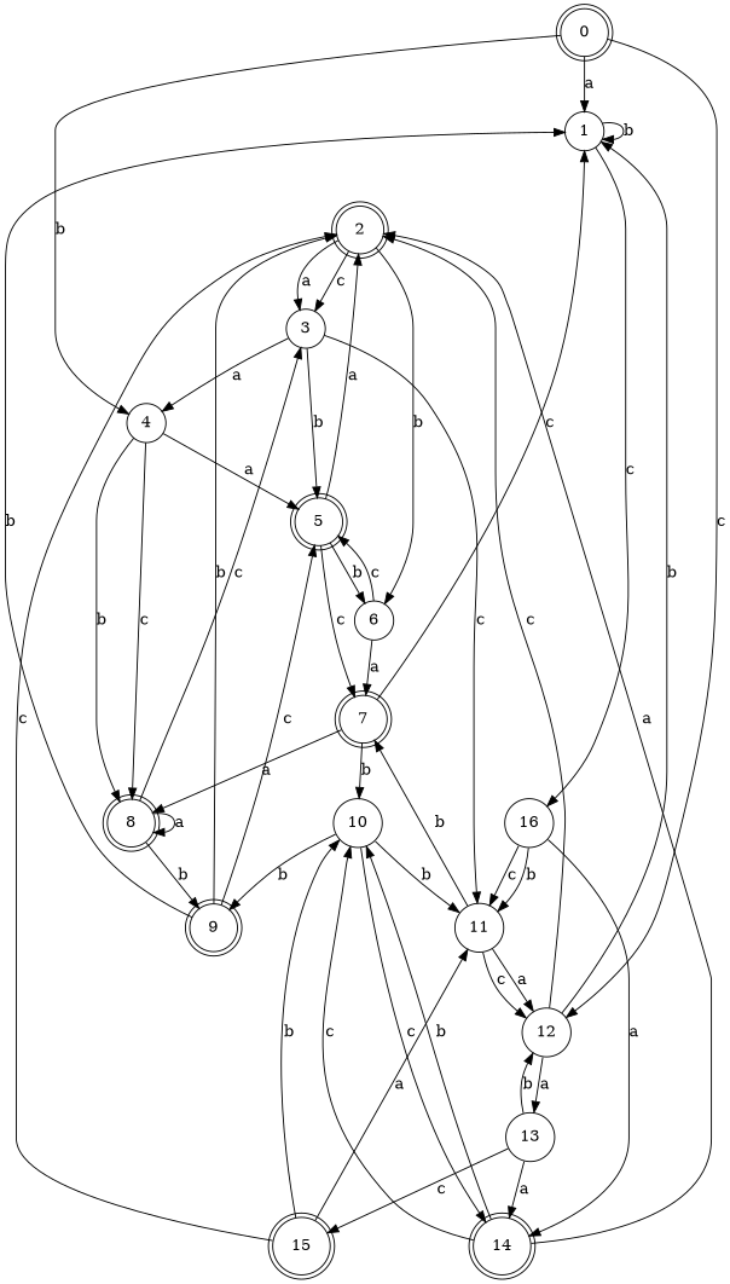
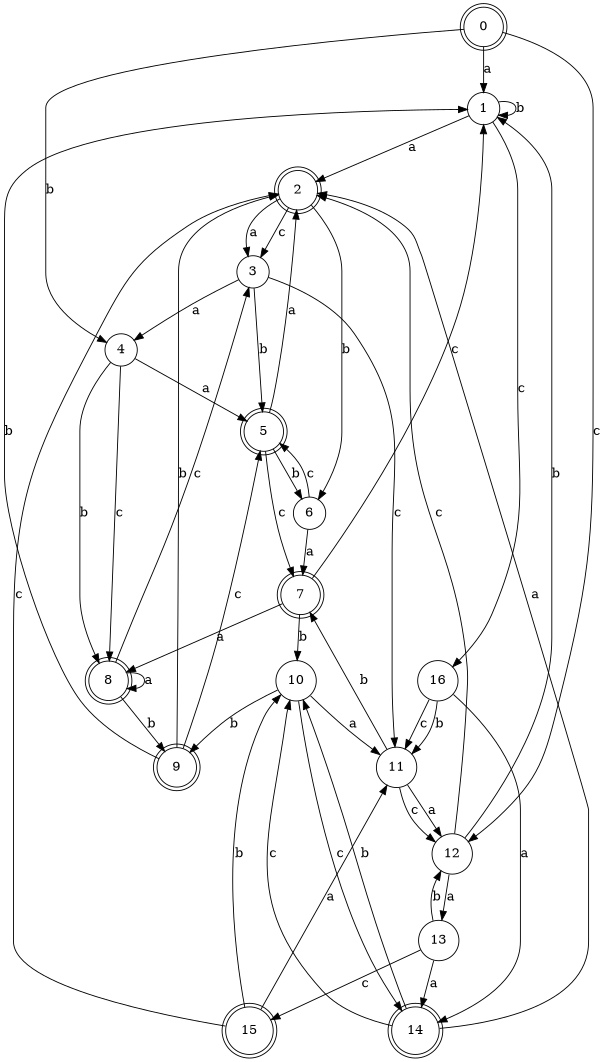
  digraph {
    rankdir=TB
    node [color=black fillcolor=white shape=circle style=filled]
    n1 [label=0 shape=doublecircle style="rounded,filled"]
    n2 [label=1]
    n3 [label=4]
    n4 [label=12]
    n5 [label=2 shape=doublecircle style="rounded,filled"]
    n6 [label=16]
    n7 [label=5 shape=doublecircle style="rounded,filled"]
    n8 [label=8 shape=doublecircle style="rounded,filled"]
    n9 [label=13]
    n10 [label=3]
    n11 [label=6]
    n12 [label=11]
    n13 [label=14 shape=doublecircle style="rounded,filled"]
    n14 [label=7 shape=doublecircle style="rounded,filled"]
    n15 [label=9 shape=doublecircle style="rounded,filled"]
    n16 [label=10]
    n17 [label=15 shape=doublecircle style="rounded,filled"]
    n1 -> n2 [label=a]
    n1 -> n3 [label=b]
    n1 -> n4 [label=c]
    n2 -> n2 [label=b]
+   n2 -> n5 [label=a]
    n2 -> n6 [label=c]
    n3 -> n7 [label=a]
    n3 -> n8 [label=b]
    n3 -> n8 [label=c]
    n4 -> n2 [label=b]
    n4 -> n5 [label=c]
    n4 -> n9 [label=a]
    n5 -> n10 [label=a]
    n5 -> n10 [label=c]
    n5 -> n11 [label=b]
    n6 -> n12 [label=b]
    n6 -> n12 [label=c]
    n6 -> n13 [label=a]
    n7 -> n5 [label=a]
    n7 -> n11 [label=b]
    n7 -> n14 [label=c]
    n8 -> n8 [label=a]
    n8 -> n10 [label=c]
    n8 -> n15 [label=b]
    n9 -> n4 [label=b]
    n9 -> n13 [label=a]
    n9 -> n17 [label=c]
    n10 -> n3 [label=a]
    n10 -> n7 [label=b]
    n10 -> n12 [label=c]
    n11 -> n7 [label=c]
    n11 -> n14 [label=a]
    n12 -> n4 [label=a]
    n12 -> n4 [label=c]
    n12 -> n14 [label=b]
    n13 -> n5 [label=a]
    n13 -> n16 [label=b]
    n13 -> n16 [label=c]
    n14 -> n2 [label=c]
    n14 -> n8 [label=a]
    n14 -> n16 [label=b]
    n15 -> n2 [label=b]
    n15 -> n5 [label=b]
    n15 -> n7 [label=c]
-   n16 -> n12 [label=b]
+   n16 -> n12 [label=a]
    n16 -> n13 [label=c]
    n16 -> n15 [label=b]
    n17 -> n5 [label=c]
    n17 -> n12 [label=a]
    n17 -> n16 [label=b]
  }
